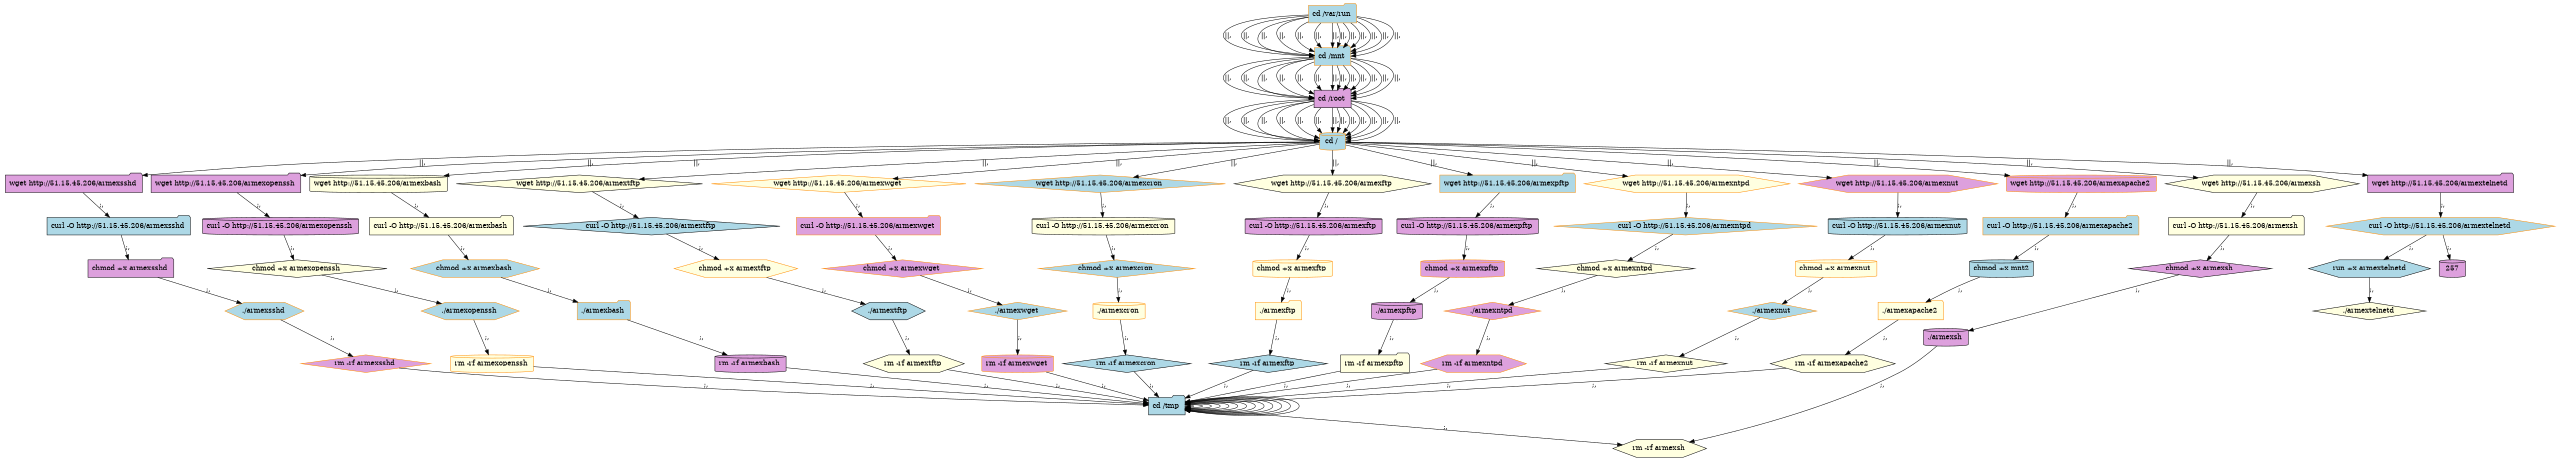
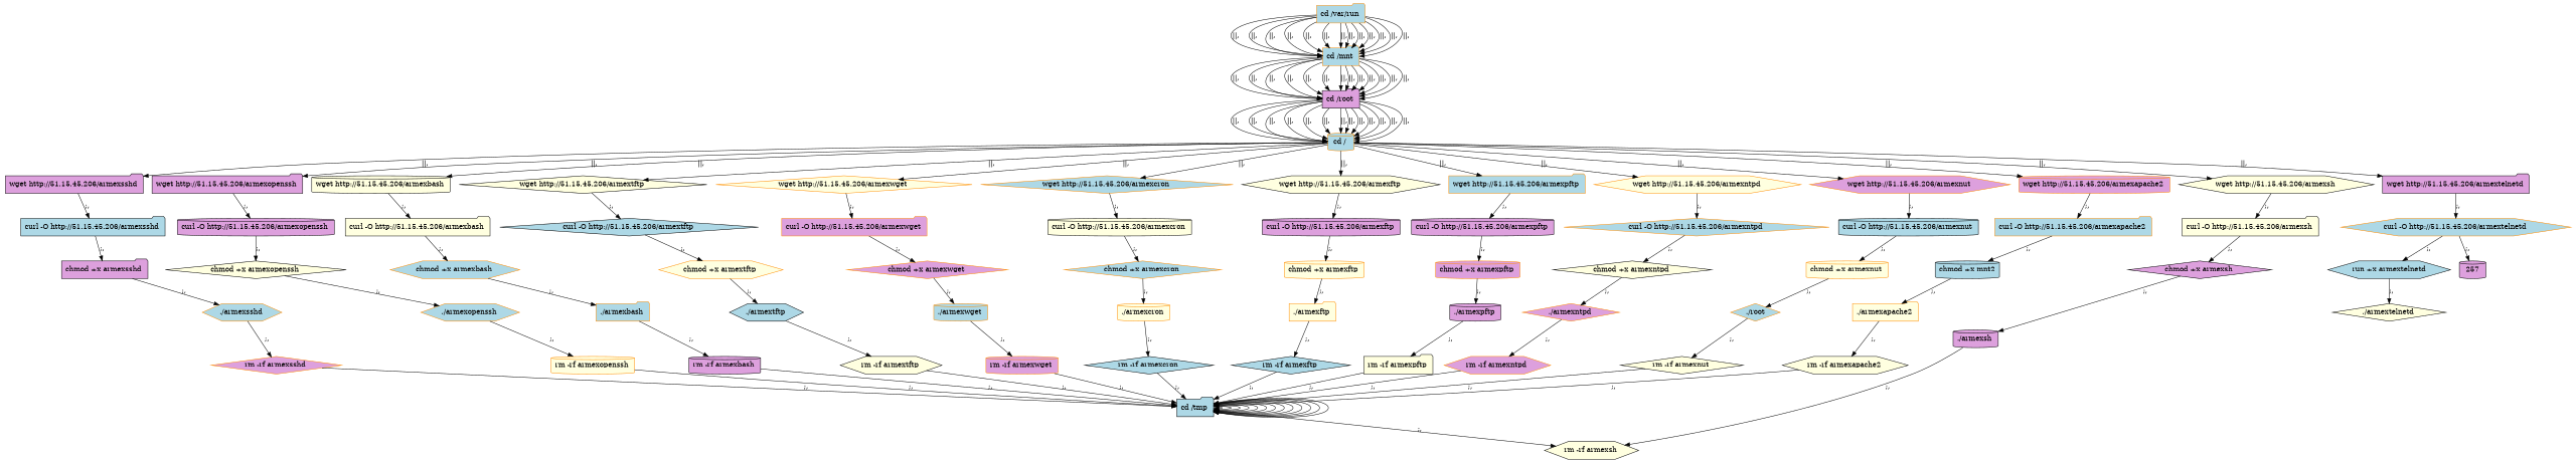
  digraph {
    node [color=black fillcolor=lightblue shape=cylinder style=filled]
    n1 [label="cd /tmp " shape=folder]
    n2 [fillcolor=lightyellow label="rm -rf armexsh " shape=hexagon]
    n3 [color=darkorange label="cd /var/run " shape=folder]
    n4 [color=darkorange label="cd /mnt " shape=folder]
    n5 [fillcolor=plum label="cd /root " shape=folder]
    n6 [color=darkorange label="cd / "]
    n7 [color=darkorange fillcolor=lightyellow label="wget http://51.15.45.206/armexntpd " shape=hexagon]
    n8 [fillcolor=plum label="wget http://51.15.45.206/armexsshd " shape=folder]
    n9 [fillcolor=plum label="wget http://51.15.45.206/armexopenssh " shape=folder]
    n10 [fillcolor=lightyellow label="wget http://51.15.45.206/armexbash "]
    n11 [fillcolor=lightyellow label="wget http://51.15.45.206/armextftp " shape=diamond]
    n12 [color=darkorange fillcolor=lightyellow label="wget http://51.15.45.206/armexwget " shape=diamond]
    n13 [color=darkorange label="wget http://51.15.45.206/armexcron " shape=diamond]
    n14 [fillcolor=lightyellow label="wget http://51.15.45.206/armexftp " shape=hexagon]
    n15 [color=darkorange label="wget http://51.15.45.206/armexpftp " shape=folder]
    n16 [fillcolor=lightyellow label="wget http://51.15.45.206/armexsh " shape=hexagon]
    n17 [color=darkorange fillcolor=plum label="wget http://51.15.45.206/armexnut " shape=hexagon]
    n18 [color=darkorange fillcolor=plum label="wget http://51.15.45.206/armexapache2 "]
    n19 [fillcolor=plum label="wget http://51.15.45.206/armextelnetd " shape=folder]
    n20 [color=darkorange label="curl -O http://51.15.45.206/armexntpd " shape=diamond]
    n21 [label="curl -O http://51.15.45.206/armexsshd " shape=folder]
    n22 [fillcolor=plum label="curl -O http://51.15.45.206/armexopenssh "]
    n23 [fillcolor=lightyellow label="curl -O http://51.15.45.206/armexbash " shape=folder]
    n24 [label="curl -O http://51.15.45.206/armextftp " shape=diamond]
    n25 [color=darkorange fillcolor=plum label="curl -O http://51.15.45.206/armexwget " shape=folder]
    n26 [fillcolor=lightyellow label="curl -O http://51.15.45.206/armexcron "]
    n27 [fillcolor=plum label="curl -O http://51.15.45.206/armexftp "]
    n28 [fillcolor=plum label="curl -O http://51.15.45.206/armexpftp "]
    n29 [fillcolor=lightyellow label="curl -O http://51.15.45.206/armexsh " shape=folder]
    n30 [label="curl -O http://51.15.45.206/armexnut "]
    n31 [color=darkorange label="curl -O http://51.15.45.206/armexapache2 " shape=folder]
    n32 [color=darkorange label="curl -O http://51.15.45.206/armextelnetd " shape=hexagon]
    n33 [fillcolor=lightyellow label="chmod +x armexntpd " shape=diamond]
    n34 [color=darkorange fillcolor=plum label="./armexntpd " shape=diamond]
    n35 [color=darkorange fillcolor=plum label="rm -rf armexntpd " shape=hexagon]
    n36 [fillcolor=plum label="chmod +x armexsshd " shape=folder]
    n37 [color=darkorange label="./armexsshd " shape=hexagon]
    n38 [color=darkorange fillcolor=plum label="rm -rf armexsshd " shape=diamond]
    n39 [fillcolor=lightyellow label="chmod +x armexopenssh " shape=diamond]
    n40 [color=darkorange label="./armexopenssh " shape=hexagon]
    n41 [color=darkorange fillcolor=lightyellow label="rm -rf armexopenssh "]
    n42 [color=darkorange label="chmod +x armexbash " shape=hexagon]
    n43 [color=darkorange label="./armexbash " shape=folder]
    n44 [fillcolor=plum label="rm -rf armexbash "]
    n45 [color=darkorange fillcolor=lightyellow label="chmod +x armextftp " shape=hexagon]
    n46 [label="./armextftp " shape=hexagon]
    n47 [fillcolor=lightyellow label="rm -rf armextftp " shape=hexagon]
    n48 [color=darkorange fillcolor=plum label="chmod +x armexwget " shape=diamond]
-   n49 [color=darkorange label="./armexwget " shape=diamond]
+   n49 [color=darkorange label="./armexwget "]
    n50 [color=darkorange fillcolor=plum label="rm -rf armexwget "]
    n51 [color=darkorange label="chmod +x armexcron " shape=diamond]
    n52 [color=darkorange fillcolor=lightyellow label="./armexcron "]
    n53 [label="rm -rf armexcron " shape=diamond]
    n54 [color=darkorange fillcolor=lightyellow label="chmod +x armexftp "]
    n55 [color=darkorange fillcolor=lightyellow label="./armexftp " shape=folder]
    n56 [label="rm -rf armexftp " shape=diamond]
    n57 [color=darkorange fillcolor=plum label="chmod +x armexpftp "]
    n58 [fillcolor=plum label="./armexpftp "]
    n59 [fillcolor=lightyellow label="rm -rf armexpftp " shape=folder]
    n60 [fillcolor=plum label="chmod +x armexsh " shape=diamond]
    n61 [fillcolor=plum label="./armexsh "]
    n62 [color=darkorange fillcolor=lightyellow label="chmod +x armexnut "]
-   n63 [color=darkorange label="./armexnut " shape=diamond]
+   n63 [color=darkorange label="./root" shape=diamond]
    n64 [fillcolor=lightyellow label="rm -rf armexnut " shape=diamond]
    n65 [label="chmod +x mnt2"]
    n66 [color=darkorange fillcolor=lightyellow label="./armexapache2 " shape=folder]
    n67 [fillcolor=lightyellow label="rm -rf armexapache2 " shape=hexagon]
    n68 [label="run +x armextelnetd" shape=hexagon]
    257 [fillcolor=plum]
    n70 [fillcolor=lightyellow label="./armextelnetd " shape=diamond]
    n1 -> n1
    n1 -> n1
    n1 -> n1
    n1 -> n1
    n1 -> n1
    n1 -> n1
    n1 -> n1
    n1 -> n1
    n1 -> n1
    n1 -> n1
    n1 -> n1
    n1 -> n1
    n1 -> n1
    n1 -> n2 [label=";,"]
    n3 -> n4 [label="||,"]
    n3 -> n4 [label="||,"]
    n3 -> n4 [label="||,"]
    n3 -> n4 [label="||,"]
    n3 -> n4 [label="||,"]
    n3 -> n4 [label="||,"]
    n3 -> n4 [label="||,"]
    n3 -> n4 [label="||,"]
    n3 -> n4 [label="||,"]
    n3 -> n4 [label="||,"]
    n3 -> n4 [label="||,"]
    n3 -> n4 [label="||,"]
    n3 -> n4 [label="||,"]
    n4 -> n5 [label="||,"]
    n4 -> n5 [label="||,"]
    n4 -> n5 [label="||,"]
    n4 -> n5 [label="||,"]
    n4 -> n5 [label="||,"]
    n4 -> n5 [label="||,"]
    n4 -> n5 [label="||,"]
    n4 -> n5 [label="||,"]
    n4 -> n5 [label="||,"]
    n4 -> n5 [label="||,"]
    n4 -> n5 [label="||,"]
    n4 -> n5 [label="||,"]
    n4 -> n5 [label="||,"]
    n5 -> n6 [label="||,"]
    n5 -> n6 [label="||,"]
    n5 -> n6 [label="||,"]
    n5 -> n6 [label="||,"]
    n5 -> n6 [label="||,"]
    n5 -> n6 [label="||,"]
    n5 -> n6 [label="||,"]
    n5 -> n6 [label="||,"]
    n5 -> n6 [label="||,"]
    n5 -> n6 [label="||,"]
    n5 -> n6 [label="||,"]
    n5 -> n6 [label="||,"]
    n5 -> n6 [label="||,"]
    n6 -> n7 [label="||,"]
    n6 -> n8 [label="||,"]
    n6 -> n9 [label="||,"]
    n6 -> n10 [label="||,"]
    n6 -> n11 [label="||,"]
    n6 -> n12 [label="||,"]
    n6 -> n13 [label="||,"]
    n6 -> n14 [label="||,"]
    n6 -> n15 [label="||,"]
    n6 -> n16 [label="||,"]
    n6 -> n17 [label="||,"]
    n6 -> n18 [label="||,"]
    n6 -> n19 [label="||,"]
    n7 -> n20 [label=";,"]
    n8 -> n21 [label=";,"]
    n9 -> n22 [label=";,"]
    n10 -> n23 [label=";,"]
    n11 -> n24 [label=";,"]
    n12 -> n25 [label=";,"]
    n13 -> n26 [label=";,"]
    n14 -> n27 [label=";,"]
    n15 -> n28 [label=";,"]
    n16 -> n29 [label=";,"]
    n17 -> n30 [label=";,"]
    n18 -> n31 [label=";,"]
    n19 -> n32 [label=";,"]
    n20 -> n33 [label=";,"]
    n21 -> n36 [label=";,"]
    n22 -> n39 [label=";,"]
    n23 -> n42 [label=";,"]
    n24 -> n45 [label=";,"]
    n25 -> n48 [label=";,"]
    n26 -> n51 [label=";,"]
    n27 -> n54 [label=";,"]
    n28 -> n57 [label=";,"]
    n29 -> n60 [label=";,"]
    n30 -> n62 [label=";,"]
    n31 -> n65 [label=";,"]
    n32 -> n68 [label=";,"]
    n32 -> 257 [label=";,"]
    n33 -> n34 [label=";,"]
    n34 -> n35 [label=";,"]
    n35 -> n1 [label=";,"]
    n36 -> n37 [label=";,"]
    n37 -> n38 [label=";,"]
    n38 -> n1 [label=";,"]
    n39 -> n40 [label=";,"]
    n40 -> n41 [label=";,"]
    n41 -> n1 [label=";,"]
    n42 -> n43 [label=";,"]
    n43 -> n44 [label=";,"]
    n44 -> n1 [label=";,"]
    n45 -> n46 [label=";,"]
    n46 -> n47 [label=";,"]
    n47 -> n1 [label=";,"]
    n48 -> n49 [label=";,"]
    n49 -> n50 [label=";,"]
    n50 -> n1 [label=";,"]
    n51 -> n52 [label=";,"]
    n52 -> n53 [label=";,"]
    n53 -> n1 [label=";,"]
    n54 -> n55 [label=";,"]
    n55 -> n56 [label=";,"]
    n56 -> n1 [label=";,"]
    n57 -> n58 [label=";,"]
    n58 -> n59 [label=";,"]
    n59 -> n1 [label=";,"]
    n60 -> n61 [label=";,"]
    n61 -> n2 [label=";,"]
    n62 -> n63 [label=";,"]
    n63 -> n64 [label=";,"]
    n64 -> n1 [label=";,"]
    n65 -> n66 [label=";,"]
    n66 -> n67 [label=";,"]
    n67 -> n1 [label=";,"]
    n68 -> n70 [label=";,"]
  }
